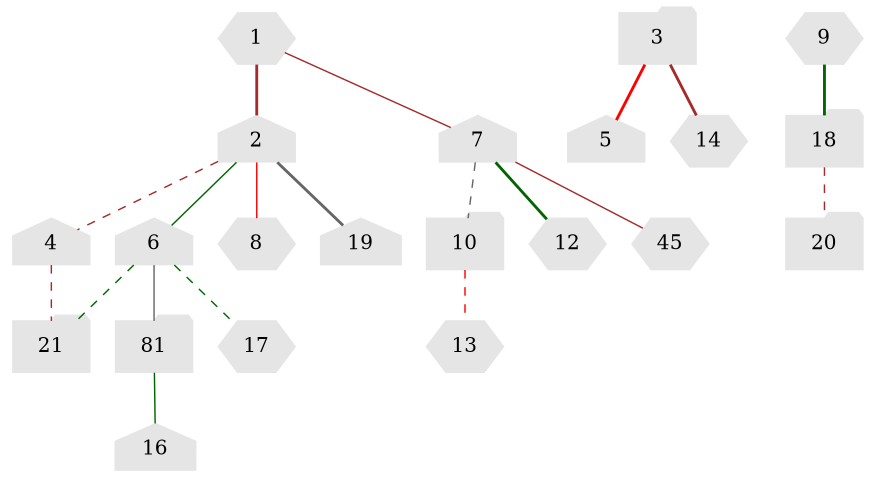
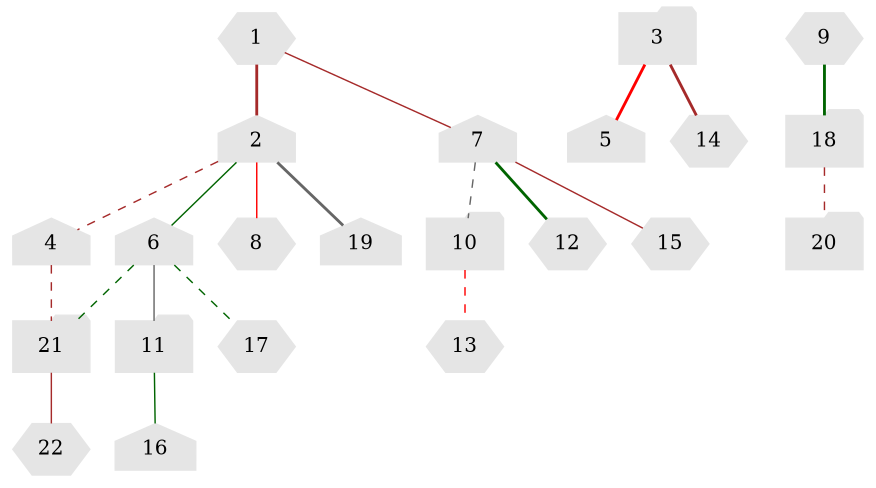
  graph {
    node [color=gray90 shape=hexagon style=filled]
    edge [color=brown style=dashed weight=1.0]
    2 [shape=house]
    1
    7 [shape=house]
    4 [shape=house]
    6 [shape=house]
    8
    19 [shape=house]
    3 [shape=folder]
    5 [shape=house]
    14
    10 [shape=folder]
    12
-   15 [label=45]
+   15
    21 [shape=folder]
-   11 [shape=folder label=81]
+   11 [shape=folder]
    17
+   22
    18 [shape=folder]
    9
    16 [shape=house]
    13
    20 [shape=folder]
    2 -- 4
    2 -- 6 [color=darkgreen style=solid]
    2 -- 8 [color=red style=solid]
    2 -- 19 [color=gray40 style=bold]
    1 -- 2 [style=bold weight=2.0]
    1 -- 7 [style=solid]
    7 -- 10 [color=gray40]
    7 -- 12 [color=darkgreen style=bold]
    7 -- 15 [style=solid]
    4 -- 21 [weight=2.0]
    6 -- 21 [color=darkgreen]
    6 -- 11 [color=gray40 style=solid]
    6 -- 17 [color=darkgreen]
    3 -- 5 [color=red style=bold]
    3 -- 14 [style=bold]
    10 -- 13 [color=red]
+   21 -- 22 [style=solid]
    11 -- 16 [color=darkgreen style=solid]
    18 -- 20
    9 -- 18 [color=darkgreen style=bold]
  }
